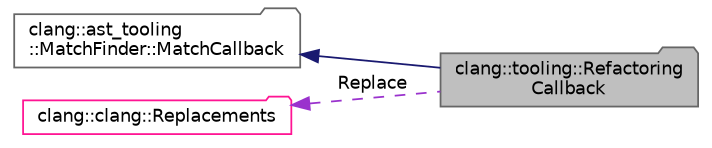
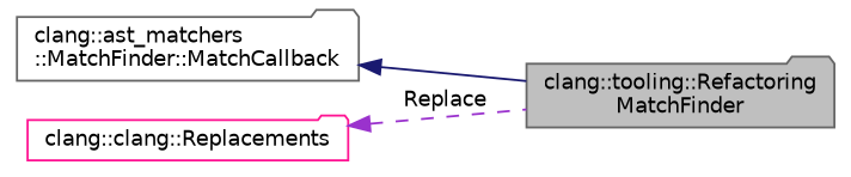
  digraph {
    rankdir=LR
    node [color=gray40 fontname=Helvetica fontsize=10 shape=folder]
    edge [dir=back fontname=Helvetica fontsize=10 labelfontname=Helvetica labelfontsize=10]
-   n1 [fillcolor=grey75 fontcolor=black height=0.2 label="clang::tooling::Refactoring\lCallback" style=filled width=0.4]
-   n2 [height=0.2 label="clang::ast_tooling\l::MatchFinder::MatchCallback" width=0.4]
+   n1 [fillcolor=grey75 fontcolor=black height=0.2 label="clang::tooling::Refactoring\lMatchFinder" style=filled width=0.4]
+   n2 [height=0.2 label="clang::ast_matchers\l::MatchFinder::MatchCallback" width=0.4]
    n3 [color=deeppink height=0.2 label="clang::clang::Replacements" width=0.4]
    n2 -> n1 [color=midnightblue style=solid]
    n3 -> n1 [color=darkorchid3 label=" Replace" style=dashed]
  }
